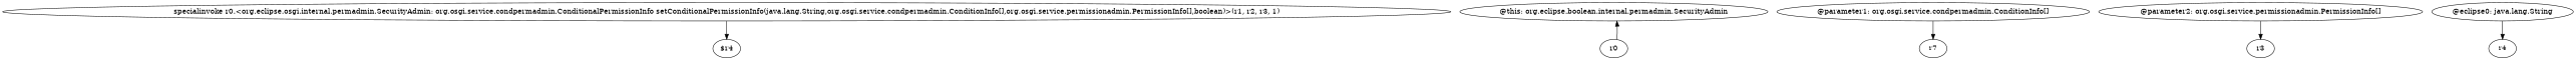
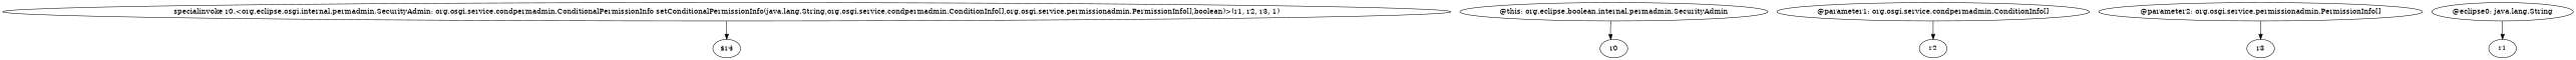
  digraph {
    n1 [label="specialinvoke r0.<org.eclipse.osgi.internal.permadmin.SecurityAdmin: org.osgi.service.condpermadmin.ConditionalPermissionInfo setConditionalPermissionInfo(java.lang.String,org.osgi.service.condpermadmin.ConditionInfo[],org.osgi.service.permissionadmin.PermissionInfo[],boolean)>(r1, r2, r3, 1)"]
    n2 [label="$r4"]
    n3 [label="@this: org.eclipse.boolean.internal.permadmin.SecurityAdmin"]
    n4 [label=r0]
    n5 [label="@parameter1: org.osgi.service.condpermadmin.ConditionInfo[]"]
-   n6 [label=r7]
+   n6 [label=r2]
    n7 [label="@parameter2: org.osgi.service.permissionadmin.PermissionInfo[]"]
    n8 [label=r3]
    n9 [label="@eclipse0: java.lang.String"]
-   n10 [label=r4]
+   n10 [label=r1]
    n1 -> n2
-   n4 -> n3
+   n3 -> n4
    n5 -> n6
    n7 -> n8
    n9 -> n10
  }
